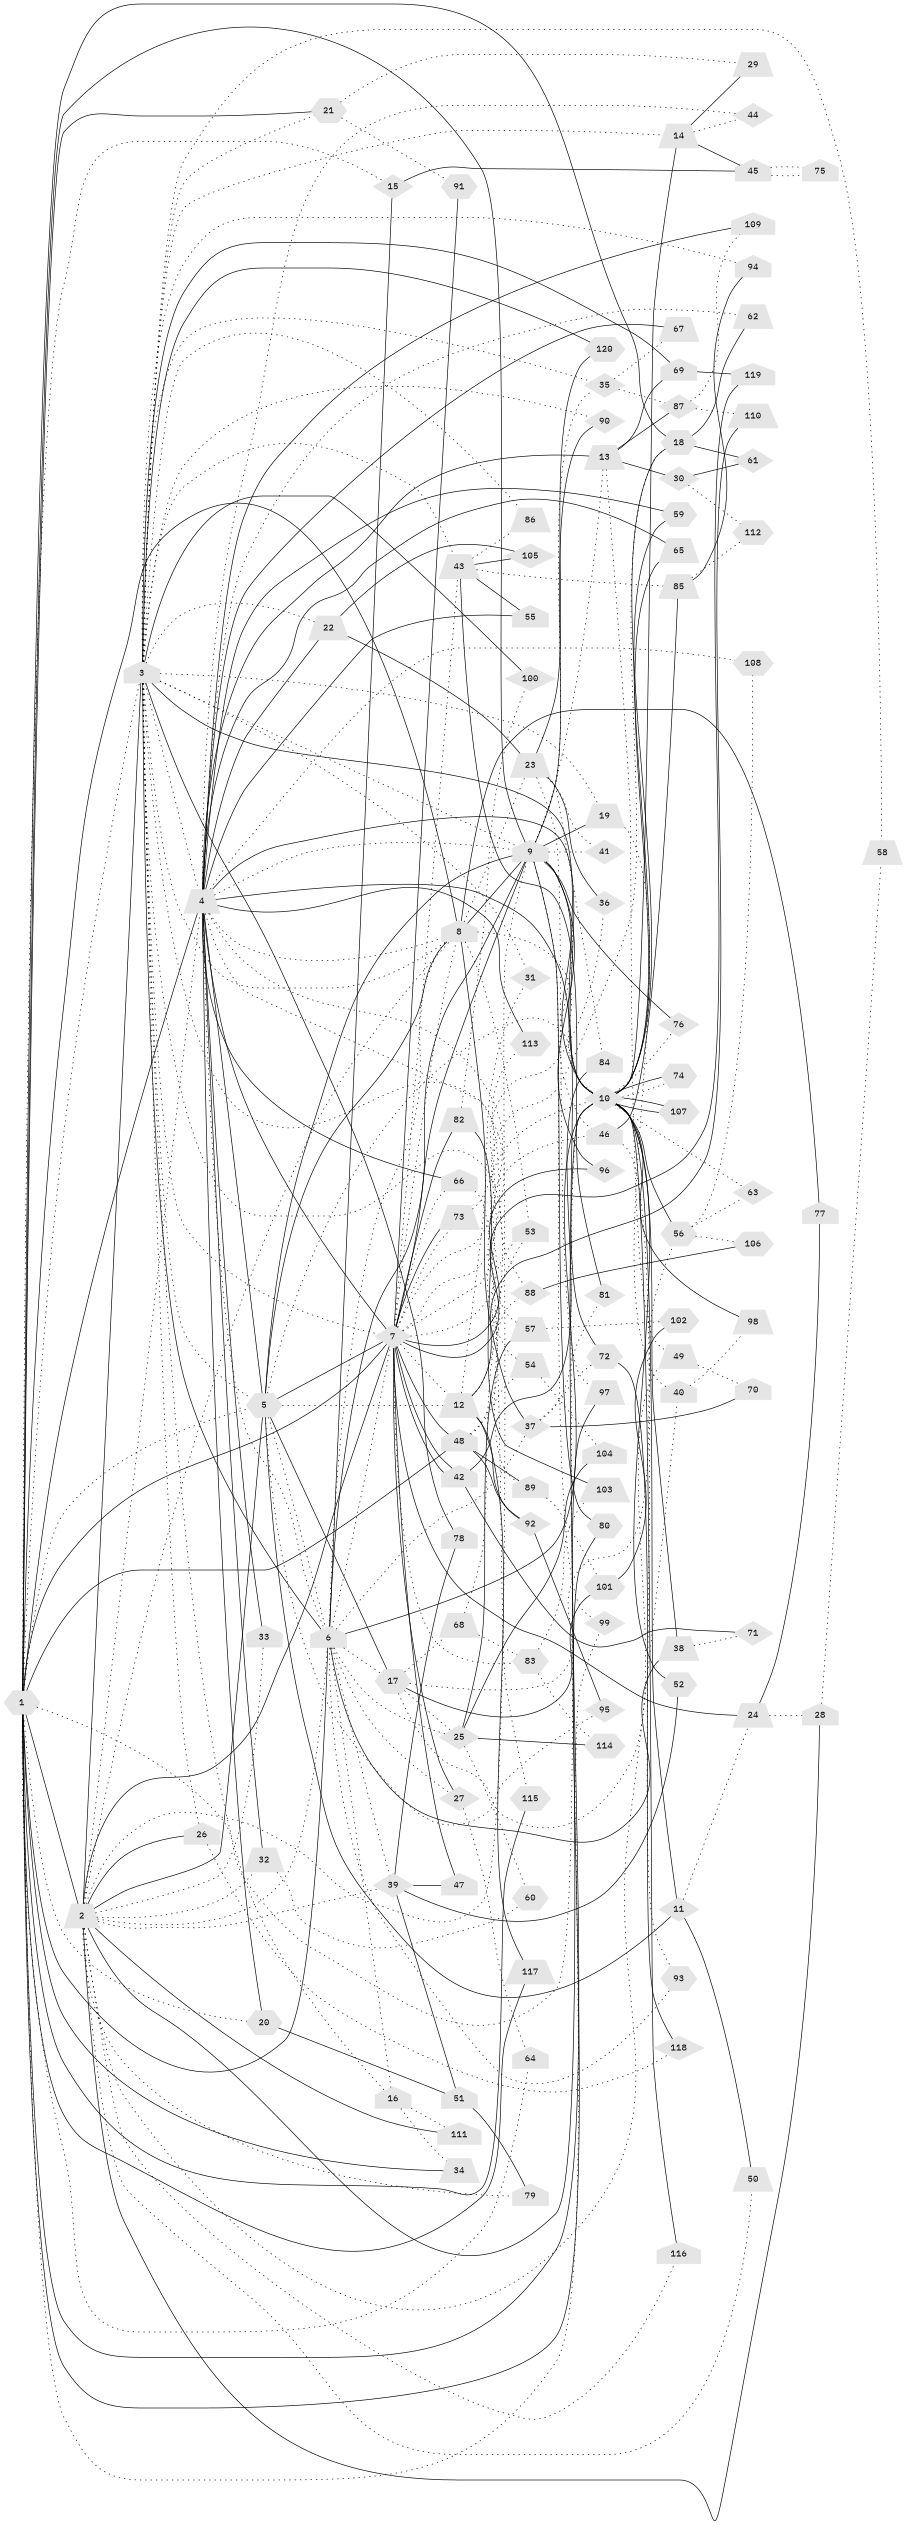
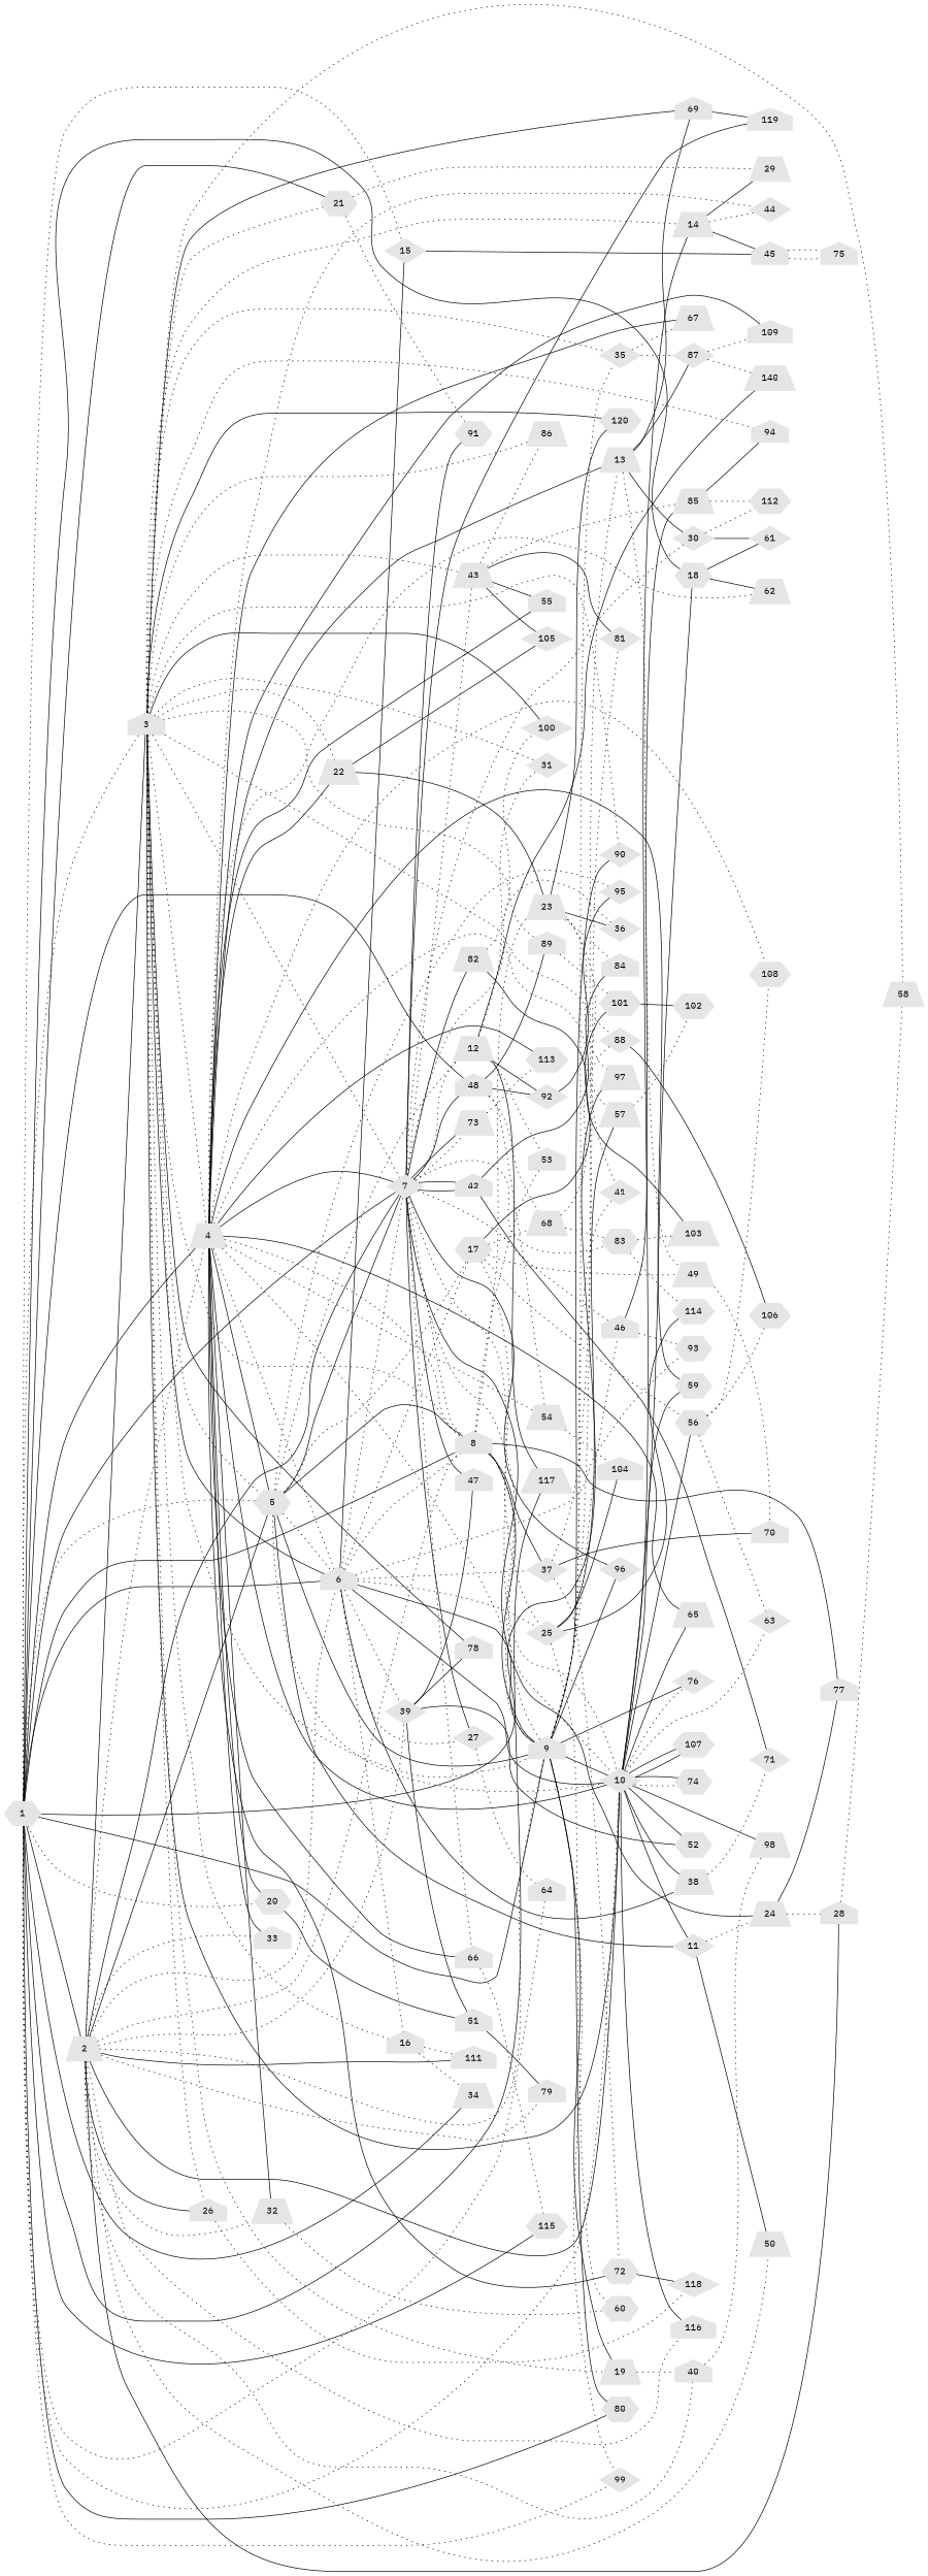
  graph {
    fontname="IBM Plex Mono"
    rankdir=LR
    node [color=gray90 fontname="IBM Plex Mono" shape=house style=filled]
    edge [fontname="IBM Plex Mono" style=dotted]
    1 [shape=hexagon]
    2 [shape=trapezium]
    3
    4 [shape=trapezium]
    5 [shape=hexagon]
    6
    7 [shape=diamond]
    8
    9
    10 [shape=diamond]
    15 [shape=diamond]
    18 [shape=hexagon]
    20 [shape=hexagon]
    21 [shape=hexagon]
    34 [shape=trapezium]
    48
    64
    80 [shape=hexagon]
    97 [shape=trapezium]
    99 [shape=diamond]
    115 [shape=hexagon]
    117 [shape=trapezium]
    26
    28
    32 [shape=trapezium]
    33
    39 [shape=diamond]
    40
    50 [shape=trapezium]
    79
    111
    116
    14 [shape=trapezium]
    16
    19 [shape=trapezium]
    22 [shape=trapezium]
    31 [shape=diamond]
    35 [shape=diamond]
    43 [shape=trapezium]
    58 [shape=trapezium]
    69
    78
    86 [shape=trapezium]
    88 [shape=diamond]
    89
    90 [shape=diamond]
    94
    100 [shape=diamond]
    120 [shape=hexagon]
    13 [shape=trapezium]
    44 [shape=diamond]
    54 [shape=trapezium]
    55
    57 [shape=trapezium]
    59 [shape=hexagon]
    62 [shape=trapezium]
    65 [shape=trapezium]
    66
    67 [shape=trapezium]
    72 [shape=hexagon]
    108 [shape=hexagon]
    109
    113 [shape=hexagon]
    11 [shape=diamond]
    12 [shape=trapezium]
    17 [shape=hexagon]
    95 [shape=diamond]
    25 [shape=diamond]
    27 [shape=diamond]
    37 [shape=diamond]
    38 [shape=trapezium]
    93 [shape=hexagon]
    24 [shape=trapezium]
    30 [shape=diamond]
    36 [shape=diamond]
    42
    46
    47
    73 [shape=trapezium]
    82 [shape=trapezium]
    83 [shape=hexagon]
    91 [shape=hexagon]
    96 [shape=diamond]
    119
    23 [shape=trapezium]
    53
    77
    41 [shape=diamond]
    76 [shape=diamond]
    52 [shape=hexagon]
    56 [shape=hexagon]
    63 [shape=diamond]
    74 [shape=hexagon]
    98 [shape=trapezium]
    107 [shape=hexagon]
    45
    61 [shape=diamond]
    51
    29 [shape=trapezium]
    92 [shape=diamond]
    68 [shape=trapezium]
    118 [shape=diamond]
    60 [shape=hexagon]
    105 [shape=diamond]
    87 [shape=diamond]
    81 [shape=diamond]
    85 [shape=trapezium]
    106 [shape=hexagon]
    101 [shape=hexagon]
    49 [shape=trapezium]
    104
    102 [shape=hexagon]
-   110 [shape=trapezium]
+   110 [shape=trapezium label=140]
    114 [shape=hexagon]
    70
    71 [shape=diamond]
    112 [shape=hexagon]
    84
    103 [shape=trapezium]
    75
    1 -- 2 [style=solid]
    1 -- 3
    1 -- 4 [style=solid]
    1 -- 5
    1 -- 6 [style=solid]
    1 -- 7 [style=solid]
    1 -- 8 [style=solid]
    1 -- 9 [style=solid]
    1 -- 10
    1 -- 15
    1 -- 18 [style=solid]
    1 -- 20
    1 -- 21 [style=solid]
    1 -- 34 [style=solid]
    1 -- 48 [style=solid]
    1 -- 64
    1 -- 80 [style=solid]
    1 -- 97 [style=solid]
    1 -- 99
    1 -- 115 [style=solid]
    1 -- 117 [style=solid]
    2 -- 3 [style=solid]
    2 -- 4
    2 -- 5 [style=solid]
    2 -- 6
    2 -- 7 [style=solid]
    2 -- 8
    2 -- 9
    2 -- 10 [style=solid]
    2 -- 26 [style=solid]
    2 -- 28 [style=solid]
    2 -- 32
    2 -- 33
    2 -- 39
    2 -- 40
    2 -- 50
    2 -- 79
    2 -- 111 [style=solid]
    2 -- 116
    3 -- 4
    3 -- 5
    3 -- 6 [style=solid]
    3 -- 7
    3 -- 8
    3 -- 9
    3 -- 10 [style=solid]
    3 -- 21
    3 -- 26
    3 -- 14
    3 -- 16
    3 -- 19
    3 -- 22
    3 -- 31
    3 -- 35
    3 -- 43
    3 -- 58
    3 -- 69 [style=solid]
    3 -- 78 [style=solid]
    3 -- 86
    3 -- 88
    3 -- 89
    3 -- 90
    3 -- 94
    3 -- 100 [style=solid]
    3 -- 120 [style=solid]
    4 -- 5 [style=solid]
    4 -- 6
    4 -- 7 [style=solid]
    4 -- 8
    4 -- 9
    4 -- 10 [style=solid]
    4 -- 20 [style=solid]
    4 -- 32 [style=solid]
    4 -- 33 [style=solid]
    4 -- 22 [style=solid]
    4 -- 13 [style=solid]
    4 -- 44
    4 -- 54
    4 -- 55 [style=solid]
    4 -- 57
    4 -- 59 [style=solid]
    4 -- 62
    4 -- 65 [style=solid]
    4 -- 66 [style=solid]
    4 -- 67 [style=solid]
    4 -- 72 [style=solid]
    4 -- 108
    4 -- 109 [style=solid]
    4 -- 113 [style=solid]
    5 -- 6
    5 -- 7 [style=solid]
    5 -- 8 [style=solid]
    5 -- 9 [style=solid]
    5 -- 10
    5 -- 11 [style=solid]
    5 -- 12
-   5 -- 17 [style=solid]
+   5 -- 17
    5 -- 95
    6 -- 7
    6 -- 8
    6 -- 9 [style=solid]
    6 -- 10 [style=solid]
    6 -- 15 [style=solid]
    6 -- 39
    6 -- 16
    6 -- 17
    6 -- 25
    6 -- 27
    6 -- 37
    6 -- 38 [style=solid]
    6 -- 93
    7 -- 8
-   7 -- 9 [style=solid]
+   7 -- 9
    7 -- 10
    7 -- 48 [style=solid]
    7 -- 43
    7 -- 66
    7 -- 12
    7 -- 27 [style=solid]
    7 -- 24 [style=solid]
-   7 -- 18
+   7 -- 30
    7 -- 36
    7 -- 42 [style=solid]
    7 -- 42 [style=solid]
    7 -- 46
    7 -- 47 [style=solid]
    7 -- 73
    7 -- 73 [style=solid]
    7 -- 82 [style=solid]
    7 -- 83
    7 -- 91 [style=solid]
    7 -- 96 [style=solid]
    7 -- 119 [style=solid]
    8 -- 9 [style=solid]
    8 -- 10
    8 -- 37 [style=solid]
    8 -- 23
    8 -- 53
    8 -- 77 [style=solid]
    9 -- 10 [style=solid]
    9 -- 80 [style=solid]
    9 -- 99
    9 -- 19 [style=solid]
    9 -- 35
    9 -- 90 [style=solid]
    9 -- 13
    9 -- 46
    9 -- 96 [style=solid]
    9 -- 41
    9 -- 76 [style=solid]
    10 -- 18 [style=solid]
    10 -- 116 [style=solid]
    10 -- 14 [style=solid]
    10 -- 59 [style=solid]
    10 -- 65 [style=solid]
    10 -- 11 [style=solid]
    10 -- 38 [style=solid]
    10 -- 76
    10 -- 52 [style=solid]
    10 -- 56 [style=solid]
    10 -- 63
    10 -- 74
    10 -- 74 [style=solid]
    10 -- 98 [style=solid]
    10 -- 107 [style=solid]
    10 -- 107 [style=solid]
    15 -- 45 [style=solid]
    18 -- 62 [style=solid]
    18 -- 61 [style=solid]
    20 -- 51 [style=solid]
    21 -- 91
    21 -- 29
    48 -- 89 [style=solid]
    48 -- 54
    48 -- 92 [style=solid]
-   48 -- 53
+   48 -- 68
    26 -- 118
    28 -- 58
    32 -- 60
    39 -- 78 [style=solid]
    39 -- 47 [style=solid]
    39 -- 52 [style=solid]
    39 -- 51 [style=solid]
    40 -- 98
    14 -- 44
    14 -- 45 [style=solid]
    14 -- 29 [style=solid]
    16 -- 34
    16 -- 111
    19 -- 40
    22 -- 23 [style=solid]
    22 -- 105 [style=solid]
    35 -- 67
    35 -- 87
    43 -- 86
    43 -- 55 [style=solid]
    43 -- 105 [style=solid]
    43 -- 81 [style=solid]
    43 -- 85
    69 -- 119 [style=solid]
    88 -- 106 [style=solid]
    89 -- 101
    13 -- 69 [style=solid]
    13 -- 30 [style=solid]
    13 -- 87 [style=solid]
    13 -- 49
    54 -- 104
    57 -- 102
    66 -- 115
    72 -- 118 [style=solid]
    11 -- 50 [style=solid]
    11 -- 24
    12 -- 117 [style=solid]
    12 -- 31
    12 -- 53
    12 -- 92 [style=solid]
    12 -- 110 [style=solid]
    17 -- 25
    17 -- 56
    17 -- 68
    17 -- 101 [style=solid]
    17 -- 49
    25 -- 57 [style=solid]
    25 -- 60
    25 -- 104 [style=solid]
    25 -- 114 [style=solid]
    27 -- 64
    37 -- 72
    37 -- 81
    37 -- 70 [style=solid]
    38 -- 71
    24 -- 28
    24 -- 77 [style=solid]
    30 -- 61 [style=solid]
    30 -- 112
    42 -- 71 [style=solid]
    42 -- 84 [style=solid]
    46 -- 93
    46 -- 85 [style=solid]
    73 -- 113
    82 -- 100
    82 -- 103 [style=solid]
    83 -- 114
    83 -- 103
    23 -- 97
    23 -- 120 [style=solid]
    23 -- 36 [style=solid]
    23 -- 41
    23 -- 84
    56 -- 108
    56 -- 63
    56 -- 106
    45 -- 75
    45 -- 75
    51 -- 79 [style=solid]
    92 -- 95 [style=solid]
    68 -- 88
    68 -- 83
    87 -- 109
    87 -- 110
    85 -- 94 [style=solid]
    85 -- 112
    101 -- 102 [style=solid]
    49 -- 70
  }
